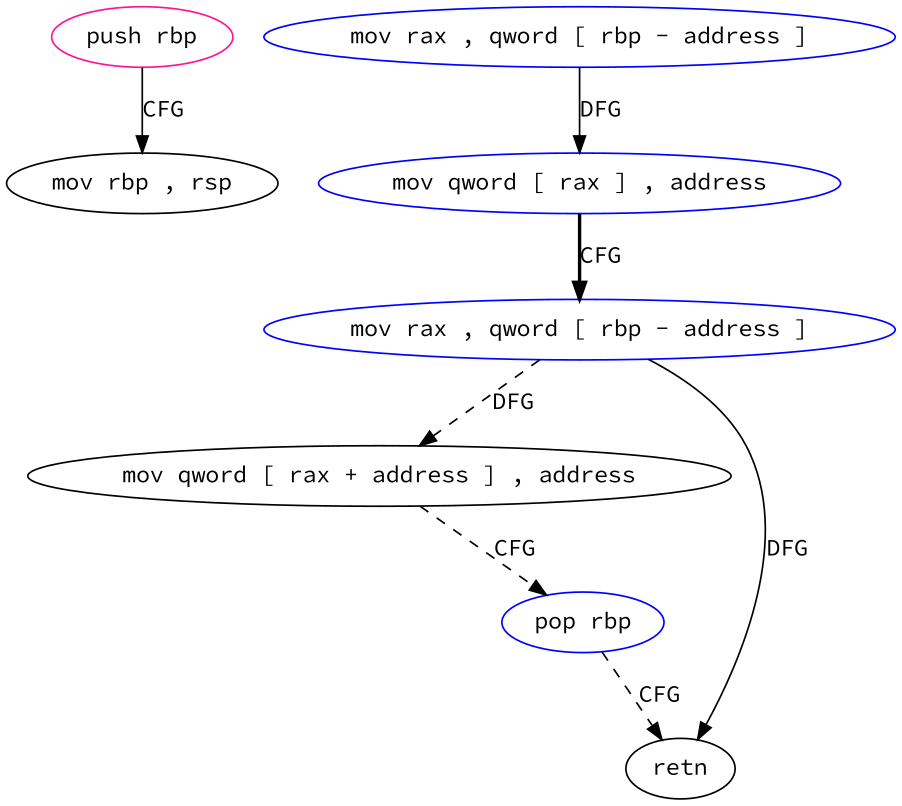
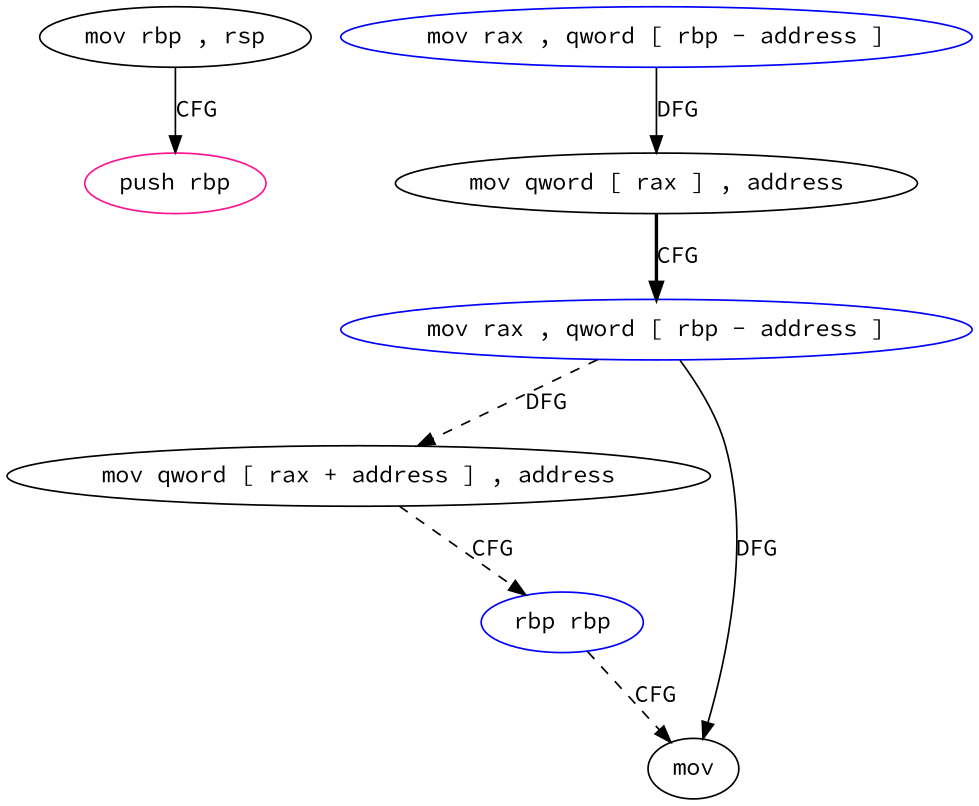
  digraph {
    fontname="Source Code Pro"
    node [color=blue fontname="Source Code Pro"]
    edge [fontname="Source Code Pro" style=solid]
    n1 [color=deeppink label="push rbp"]
    n2 [color=black label="mov rbp , rsp"]
    n3 [label="mov rax , qword [ rbp - address ]"]
-   n4 [label="mov qword [ rax ] , address"]
+   n4 [color=black label="mov qword [ rax ] , address"]
    n5 [label="mov rax , qword [ rbp - address ]"]
    n6 [color=black label="mov qword [ rax + address ] , address"]
-   n7 [color=black label=retn]
-   n8 [label="pop rbp"]
-   n1 -> n2 [label=CFG]
+   n7 [color=black label=mov]
+   n8 [label="rbp rbp"]
+   n2 -> n1 [label=CFG]
    n3 -> n4 [label=DFG]
    n4 -> n5 [label=CFG style=bold]
    n5 -> n6 [label=DFG style=dashed]
    n5 -> n7 [label=DFG]
    n6 -> n8 [label=CFG style=dashed]
    n8 -> n7 [label=CFG style=dashed]
  }
